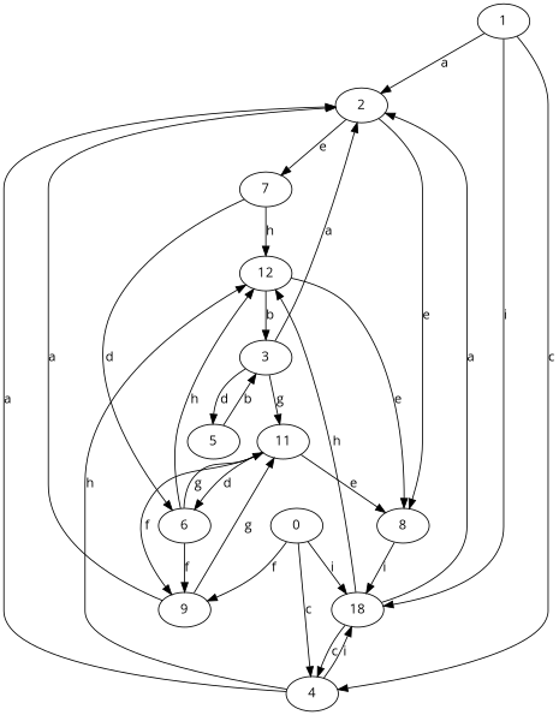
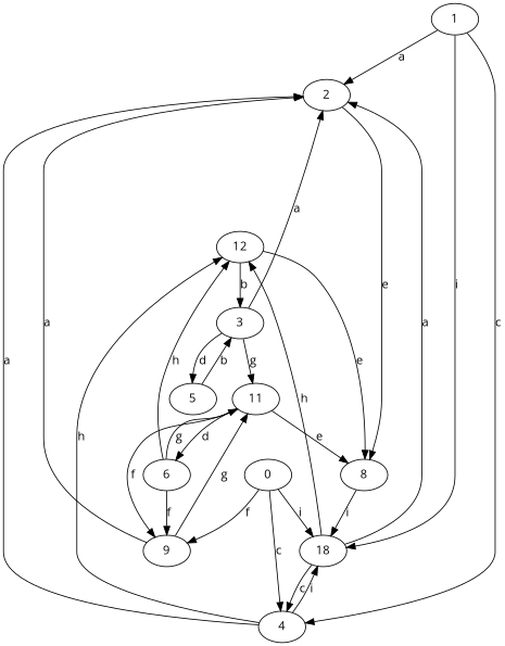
  strict digraph {
    fontname="Open Sans"
    node [fontname="Open Sans"]
    edge [fontname="Open Sans"]
    1
    2
    4
    n4 [label=18]
-   7
    8
    12
    6
    3
    5
    11
    9
    0
    1 -> 2 [label=a]
    1 -> 4 [label=c]
    1 -> n4 [label=i]
-   2 -> 7 [label=e]
    2 -> 8 [label=e]
    4 -> 2 [label=a]
    4 -> n4 [label=i]
    4 -> 12 [label=h]
    n4 -> 2 [label=a]
    n4 -> 4 [label=c]
    n4 -> 12 [label=h]
-   7 -> 12 [label=h]
-   7 -> 6 [label=d]
    8 -> n4 [label=i]
    12 -> 8 [label=e]
    12 -> 3 [label=b]
    6 -> 12 [label=h]
    6 -> 11 [label=g]
    6 -> 9 [label=f]
    3 -> 2 [label=a]
    3 -> 5 [label=d]
    3 -> 11 [label=g]
    5 -> 3 [label=b]
    11 -> 8 [label=e]
    11 -> 6 [label=d]
    11 -> 9 [label=f]
    9 -> 2 [label=a]
    9 -> 11 [label=g]
    0 -> 4 [label=c]
    0 -> n4 [label=i]
    0 -> 9 [label=f]
  }
